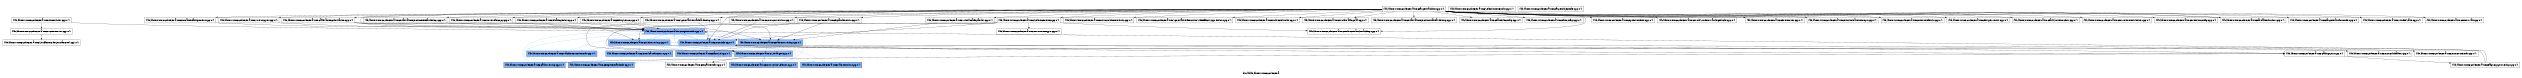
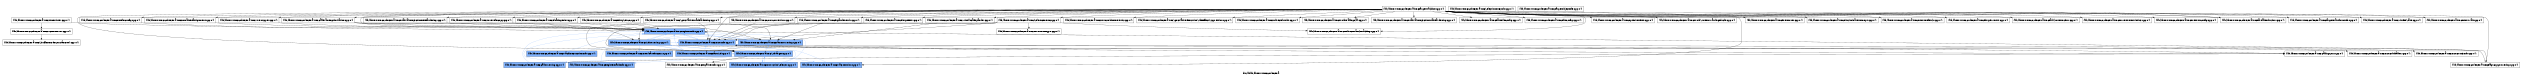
  digraph {
    label="bin/lli_lib/libLLVMX86CodeGen.a"
    rankdir=TB
    node [group=0 shape=box]
    n1 [label="{lib/libLLVMX86CodeGen.a(X86AsmPrinter.cpp.o)}"]
    n2 [label="{lib/libLLVMX86CodeGen.a(X86MCInstLower.cpp.o)}"]
    n3 [fillcolor="0.600000 0.5 1" group=1 label="{lib/libLLVMX86CodeGen.a(X86RegisterInfo.cpp.o)}" style=filled]
    n4 [label="{lib/libLLVMX86CodeGen.a(X86ShuffleDecodeConstantPool.cpp.o)}"]
    n5 [fillcolor="0.600000 0.5 1" group=1 label="{lib/libLLVMX86CodeGen.a(X86ISelLowering.cpp.o)}" style=filled]
    n6 [fillcolor="0.600000 0.5 1" group=1 label="{lib/libLLVMX86CodeGen.a(X86InstrInfo.cpp.o)}" style=filled]
    n7 [fillcolor="0.600000 0.5 1" group=1 label="{lib/libLLVMX86CodeGen.a(X86FrameLowering.cpp.o)}" style=filled]
    n8 [fillcolor="0.600000 0.5 1" group=1 label="{lib/libLLVMX86CodeGen.a(X86MachineFunctionInfo.cpp.o)}" style=filled]
    n9 [fillcolor="0.600000 0.5 1" group=1 label="{lib/libLLVMX86CodeGen.a(X86FastISel.cpp.o)}" style=filled]
    n10 [label="{lib/libLLVMX86CodeGen.a(X86CallingConv.cpp.o)}"]
    n11 [fillcolor="0.600000 0.5 1" group=1 label="{lib/libLLVMX86CodeGen.a(X86InterleavedAccess.cpp.o)}" style=filled]
    n12 [fillcolor="0.600000 0.5 1" group=1 label="{lib/libLLVMX86CodeGen.a(X86Subtarget.cpp.o)}" style=filled]
    n13 [label="{lib/libLLVMX86CodeGen.a(X86InstrFoldTables.cpp.o)}"]
    n14 [label="{lib/libLLVMX86CodeGen.a(X86InstrFMA3Info.cpp.o)}"]
    n15 [fillcolor="0.600000 0.5 1" group=1 label="{lib/libLLVMX86CodeGen.a(X86MacroFusion.cpp.o)}" style=filled]
    n16 [fillcolor="0.600000 0.5 1" group=1 label="{lib/libLLVMX86CodeGen.a(X86CallLowering.cpp.o)}" style=filled]
    n17 [label="{lib/libLLVMX86CodeGen.a(X86LegalizerInfo.cpp.o)}"]
    n18 [fillcolor="0.600000 0.5 1" group=1 label="{lib/libLLVMX86CodeGen.a(X86RegisterBankInfo.cpp.o)}" style=filled]
    n19 [fillcolor="0.600000 0.5 1" group=1 label="{lib/libLLVMX86CodeGen.a(X86InstructionSelector.cpp.o)}" style=filled]
    n20 [label="{lib/libLLVMX86CodeGen.a(X86TargetMachine.cpp.o)}"]
    n21 [label="{lib/libLLVMX86CodeGen.a(X86InstCombineIntrinsic.cpp.o)}"]
    n22 [label="{lib/libLLVMX86CodeGen.a(X86SpeculativeExecutionSideEffectSuppression.cpp.o)}"]
    n23 [label="{lib/libLLVMX86CodeGen.a(X86IndirectThunks.cpp.o)}"]
    n24 [label="{lib/libLLVMX86CodeGen.a(X86LoadValueInjectionRetHardening.cpp.o)}"]
    n25 [label="{lib/libLLVMX86CodeGen.a(X86AvoidTrailingCall.cpp.o)}"]
    n26 [label="{lib/libLLVMX86CodeGen.a(X86ExpandPseudo.cpp.o)}"]
    n27 [label="{lib/libLLVMX86CodeGen.a(X86LowerTileCopy.cpp.o)}"]
    n28 [label="{lib/libLLVMX86CodeGen.a(X86FloatingPoint.cpp.o)}"]
    n29 [label="{lib/libLLVMX86CodeGen.a(X86LoadValueInjectionLoadHardening.cpp.o)}"]
    n30 [label="{lib/libLLVMX86CodeGen.a(X86FastTileConfig.cpp.o)}"]
    n31 [label="{lib/libLLVMX86CodeGen.a(X86TileConfig.cpp.o)}"]
    n32 [label="{lib/libLLVMX86CodeGen.a(X86SpeculativeLoadHardening.cpp.o)}"]
    n33 [label="{lib/libLLVMX86CodeGen.a(X86FlagsCopyLowering.cpp.o)}"]
    n34 [label="{lib/libLLVMX86CodeGen.a(X86FixupSetCC.cpp.o)}"]
    n35 [label="{lib/libLLVMX86CodeGen.a(X86OptimizeLEAs.cpp.o)}"]
    n36 [label="{lib/libLLVMX86CodeGen.a(X86CallFrameOptimization.cpp.o)}"]
    n37 [label="{lib/libLLVMX86CodeGen.a(X86AvoidStoreForwardingBlocks.cpp.o)}"]
+   n38 [label="{lib/libLLVMX86CodeGen.a(X86PreTileConfig.cpp.o)}"]
    n39 [label="{lib/libLLVMX86CodeGen.a(X86CmovConversion.cpp.o)}"]
    n40 [label="{lib/libLLVMX86CodeGen.a(X86ISelDAGToDAG.cpp.o)}"]
    n41 [label="{lib/libLLVMX86CodeGen.a(X86IndirectBranchTracking.cpp.o)}"]
    n42 [label="{lib/libLLVMX86CodeGen.a(X86EvexToVex.cpp.o)}"]
    n43 [label="{lib/libLLVMX86CodeGen.a(X86DiscriminateMemOps.cpp.o)}"]
    n44 [label="{lib/libLLVMX86CodeGen.a(X86InsertPrefetch.cpp.o)}"]
    n45 [label="{lib/libLLVMX86CodeGen.a(X86FixupBWInsts.cpp.o)}"]
    n46 [label="{lib/libLLVMX86CodeGen.a(X86PadShortFunction.cpp.o)}"]
+   n47 [label="{lib/libLLVMX86CodeGen.a(X86FixupLEAs.cpp.o)}"]
    n48 [label="{lib/libLLVMX86CodeGen.a(X86LowerAMXIntrinsics.cpp.o)}"]
    n49 [label="{lib/libLLVMX86CodeGen.a(X86PreAMXConfig.cpp.o)}"]
    n50 [label="{lib/libLLVMX86CodeGen.a(X86DomainReassignment.cpp.o)}"]
    n51 [label="{lib/libLLVMX86CodeGen.a(X86PartialReduction.cpp.o)}"]
    n52 [label="{lib/libLLVMX86CodeGen.a(X86TargetTransformInfo.cpp.o)}"]
    n53 [label="{lib/libLLVMX86CodeGen.a(X86VZeroUpper.cpp.o)}"]
    n54 [label="{lib/libLLVMX86CodeGen.a(X86WinAllocaExpander.cpp.o)}"]
    n55 [label="{lib/libLLVMX86CodeGen.a(X86WinEHState.cpp.o)}"]
    n56 [label="{lib/libLLVMX86CodeGen.a(X86InsertWait.cpp.o)}"]
    n57 [label="{lib/libLLVMX86CodeGen.a(X86LowerAMXType.cpp.o)}"]
    n58 [label="{lib/libLLVMX86CodeGen.a(X86SelectionDAGInfo.cpp.o)}"]
    n59 [label="{lib/libLLVMX86CodeGen.a(X86TargetObjectFile.cpp.o)}"]
    subgraph sub_1 {
      rank=same
      n1
    }
    subgraph sub_2 {
      rank=same
      n2
      n3
    }
    subgraph sub_3 {
      rank=same
      n4
      n5
      n6
      n7
    }
    subgraph sub_4 {
      rank=same
      n8
      n9
      n10
      n11
      n12
      n13
      n14
    }
    n1 -> n2
    n1 -> n3
    n2 -> n4
    n3 -> n5 [color="0.600000 0.5 1"]
    n3 -> n6 [color="0.600000 0.5 1"]
    n3 -> n7 [color="0.600000 0.5 1"]
    n5 -> n3 [color="0.600000 0.5 1"]
    n5 -> n6 [color="0.600000 0.5 1"]
    n5 -> n7 [color="0.600000 0.5 1"]
    n5 -> n8 [color="0.600000 0.5 1"]
    n5 -> n9 [color="0.600000 0.5 1"]
    n5 -> n10
    n5 -> n11 [color="0.600000 0.5 1"]
    n5 -> n12 [color="0.600000 0.5 1"]
    n6 -> n3 [color="0.600000 0.5 1"]
    n6 -> n7 [color="0.600000 0.5 1"]
    n6 -> n13
    n6 -> n14
    n7 -> n3 [color="0.600000 0.5 1"]
    n7 -> n5 [color="0.600000 0.5 1"]
    n7 -> n6 [color="0.600000 0.5 1"]
    n8 -> n3 [color="0.600000 0.5 1"]
    n9 -> n3 [color="0.600000 0.5 1"]
    n9 -> n5 [color="0.600000 0.5 1"]
    n9 -> n6 [color="0.600000 0.5 1"]
    n9 -> n10
    n9 -> n12 [color="0.600000 0.5 1"]
    n12 -> n5 [color="0.600000 0.5 1"]
    n12 -> n6 [color="0.600000 0.5 1"]
    n12 -> n7 [color="0.600000 0.5 1"]
    n12 -> n15 [color="0.600000 0.5 1"]
    n12 -> n16 [color="0.600000 0.5 1"]
    n12 -> n17
    n12 -> n18 [color="0.600000 0.5 1"]
    n12 -> n19 [color="0.600000 0.5 1"]
    n15 -> n6 [color="0.600000 0.5 1"]
    n16 -> n3 [color="0.600000 0.5 1"]
    n16 -> n10
    n18 -> n3 [color="0.600000 0.5 1"]
    n18 -> n5 [color="0.600000 0.5 1"]
    n19 -> n3 [color="0.600000 0.5 1"]
    n19 -> n6 [color="0.600000 0.5 1"]
    n19 -> n12 [color="0.600000 0.5 1"]
    n20 -> n3
    n20 -> n6
+   n20 -> n12
+   n20 -> n15
    n20 -> n21
    n20 -> n22
    n20 -> n23
    n20 -> n24
    n20 -> n25
    n20 -> n26
    n20 -> n27
    n20 -> n28
    n20 -> n29
    n20 -> n30
    n20 -> n31
    n20 -> n32
-   n10 -> n33
+   n20 -> n33
    n20 -> n34
    n20 -> n35
    n20 -> n36
    n20 -> n37
+   n20 -> n38
    n20 -> n39
    n20 -> n40
    n20 -> n41
    n20 -> n42
    n20 -> n43
    n20 -> n44
    n20 -> n45
    n20 -> n46
+   n20 -> n47
    n20 -> n48
    n20 -> n49
    n20 -> n50
    n20 -> n51
    n20 -> n52
    n20 -> n53
    n20 -> n54
    n20 -> n55
    n20 -> n56
    n24 -> n3
    n26 -> n6
    n26 -> n7
    n27 -> n3
    n28 -> n3
    n32 -> n6
    n32 -> n7
    n32 -> n12
    n33 -> n3
    n33 -> n6
    n34 -> n3
    n36 -> n3
    n36 -> n5
    n36 -> n7
+   n38 -> n3
    n39 -> n6
    n40 -> n5
    n40 -> n6
    n40 -> n12
    n40 -> n41
    n40 -> n57
+   n47 -> n6
    n50 -> n3
    n51 -> n20
    n53 -> n3
    n54 -> n7
  }
